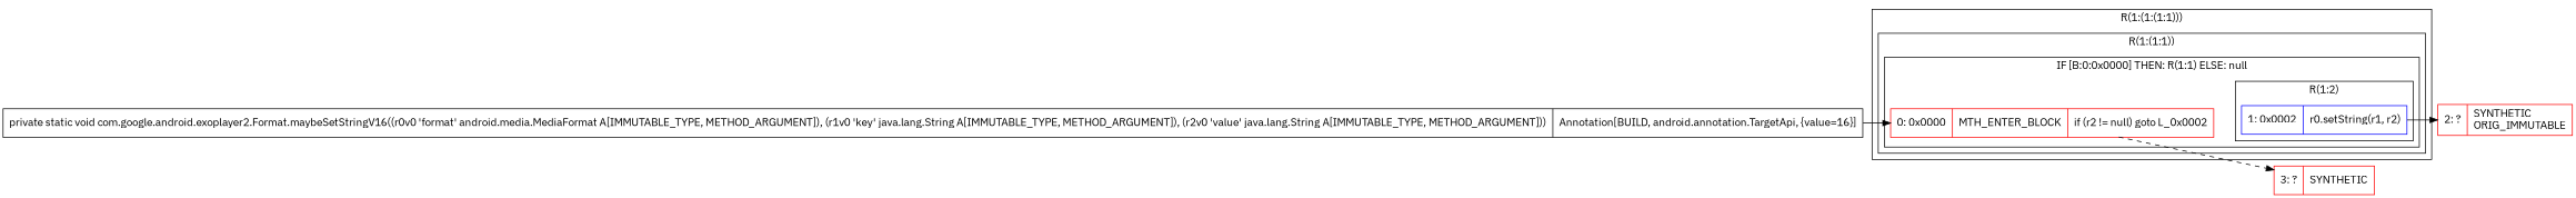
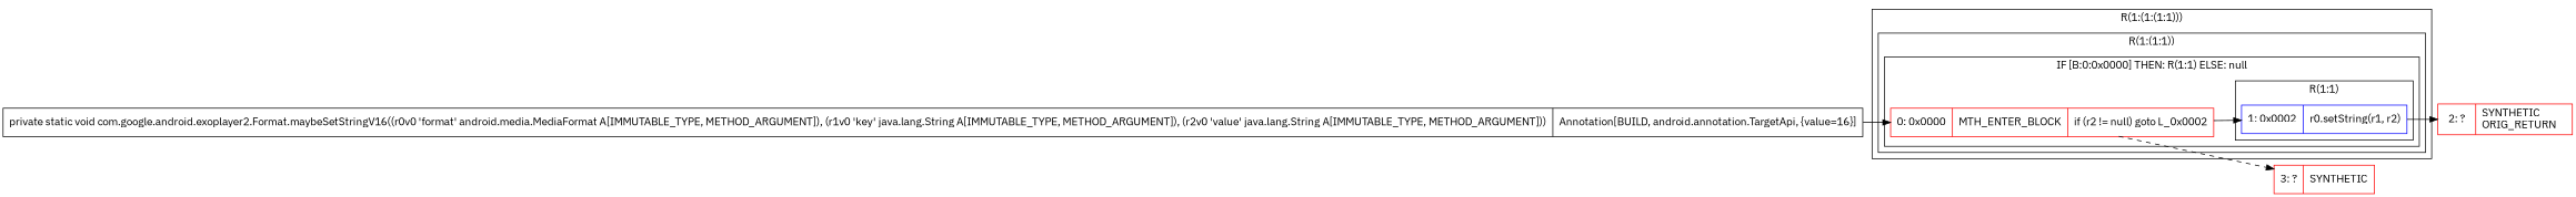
  digraph {
    fontname="IBM Plex Sans"
    rankdir=LR
    node [color=red fontname="IBM Plex Sans" shape=record]
    edge [fontname="IBM Plex Sans"]
    n1 [color=blue label="{1\:\ 0x0002|r0.setString(r1, r2)\l}"]
    n2 [label="{0\:\ 0x0000|MTH_ENTER_BLOCK\l|if (r2 != null) goto L_0x0002\l}"]
-   n3 [label="{2\:\ ?|SYNTHETIC\lORIG_IMMUTABLE\l}"]
+   n3 [label="{2\:\ ?|SYNTHETIC\lORIG_RETURN\l}"]
    n4 [label="{3\:\ ?|SYNTHETIC\l}"]
    n5 [label="{private static void com.google.android.exoplayer2.Format.maybeSetStringV16((r0v0 'format' android.media.MediaFormat A[IMMUTABLE_TYPE, METHOD_ARGUMENT]), (r1v0 'key' java.lang.String A[IMMUTABLE_TYPE, METHOD_ARGUMENT]), (r2v0 'value' java.lang.String A[IMMUTABLE_TYPE, METHOD_ARGUMENT]))  | Annotation[BUILD, android.annotation.TargetApi, \{value=16\}]\l}" color=""]
    subgraph cluster_1 {
      label="R(1:(1:(1:1)))"
      subgraph cluster_2 {
        label="R(1:(1:1))"
        subgraph cluster_3 {
          label="IF [B:0:0x0000] THEN: R(1:1) ELSE: null"
          n2
          subgraph cluster_4 {
-           label="R(1:2)"
+           label="R(1:1)"
            n1
          }
        }
      }
    }
    n1 -> n3
+   n2 -> n1
    n2 -> n4 [style=dashed]
    n5 -> n2
  }
